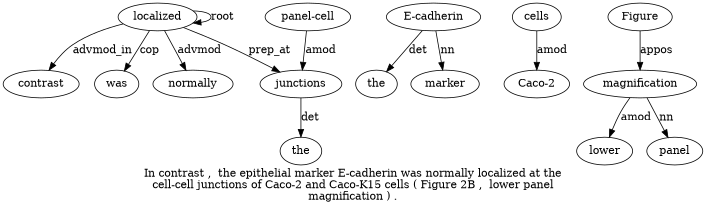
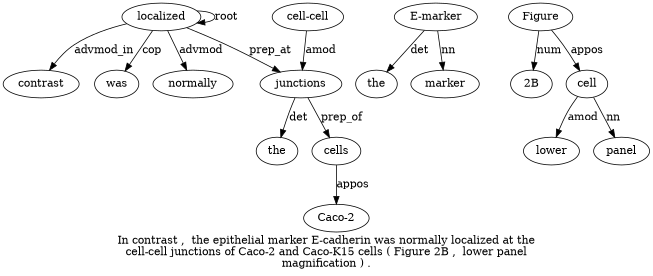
  digraph {
    label="In contrast ,  the epithelial marker E-cadherin was normally localized at the\ncell-cell junctions of Caco-2 and Caco-K15 cells ( Figure 2B ,  lower panel\nmagnification ) ."
    node [fillcolor=white style=filled]
    n1 [label=localized]
    n2 [label=contrast]
    n3 [label=was]
    n4 [label=normally]
    n5 [label=junctions]
-   n6 [label="E-cadherin"]
+   n6 [label="E-marker"]
    n7 [label=the]
    n8 [label=marker]
    n9 [label=the]
    n10 [label=cells]
-   n11 [label="panel-cell"]
+   n11 [label="cell-cell"]
    n12 [label="Caco-2"]
    n13 [label=Figure]
-   n15 [label=magnification]
+   n14 [label="2B"]
+   n15 [label=cell]
    n16 [label=lower]
    n17 [label=panel]
    n1 -> n1 [label=root]
    n1 -> n2 [label=advmod_in]
    n1 -> n3 [label=cop]
    n1 -> n4 [label=advmod]
    n1 -> n5 [label=prep_at]
    n5 -> n9 [label=det]
+   n5 -> n10 [label=prep_of]
    n6 -> n7 [label=det]
    n6 -> n8 [label=nn]
-   n10 -> n12 [label=amod]
+   n10 -> n12 [label=appos]
    n11 -> n5 [label=amod]
+   n13 -> n14 [label=num]
    n13 -> n15 [label=appos]
    n15 -> n16 [label=amod]
    n15 -> n17 [label=nn]
  }
